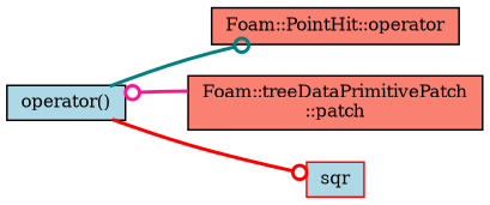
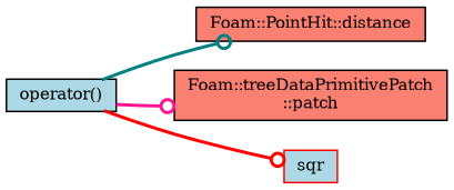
  digraph {
    fontname="DejaVu Serif"
    rankdir=LR
    node [color=black fillcolor=lightblue fontname="DejaVu Serif" fontsize=10 shape=record style=filled]
    edge [arrowhead=odot fontname="DejaVu Serif" fontsize=10 labelfontname=FreeSans labelfontsize=10 style=bold]
    n1 [fontcolor=black height=0.2 label="operator()" width=0.4]
-   n2 [fillcolor=salmon height=0.2 label="Foam::PointHit::operator" width=0.4]
+   n2 [fillcolor=salmon height=0.2 label="Foam::PointHit::distance" width=0.4]
    n3 [fillcolor=salmon height=0.2 label="Foam::treeDataPrimitivePatch\l::patch" width=0.4]
    n4 [color=red height=0.2 label=sqr width=0.4]
    n1 -> n2 [color=teal]
-   n3 -> n1 [color=deeppink]
+   n1 -> n3 [color=deeppink]
    n1 -> n4 [color=red]
  }
